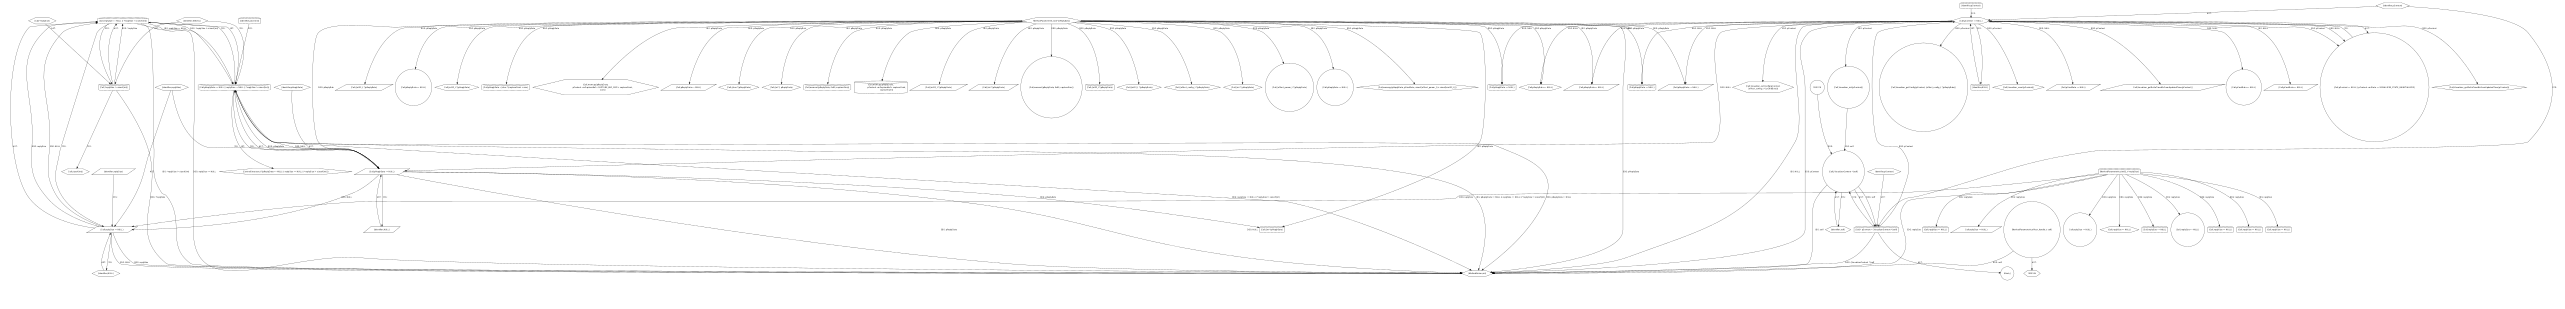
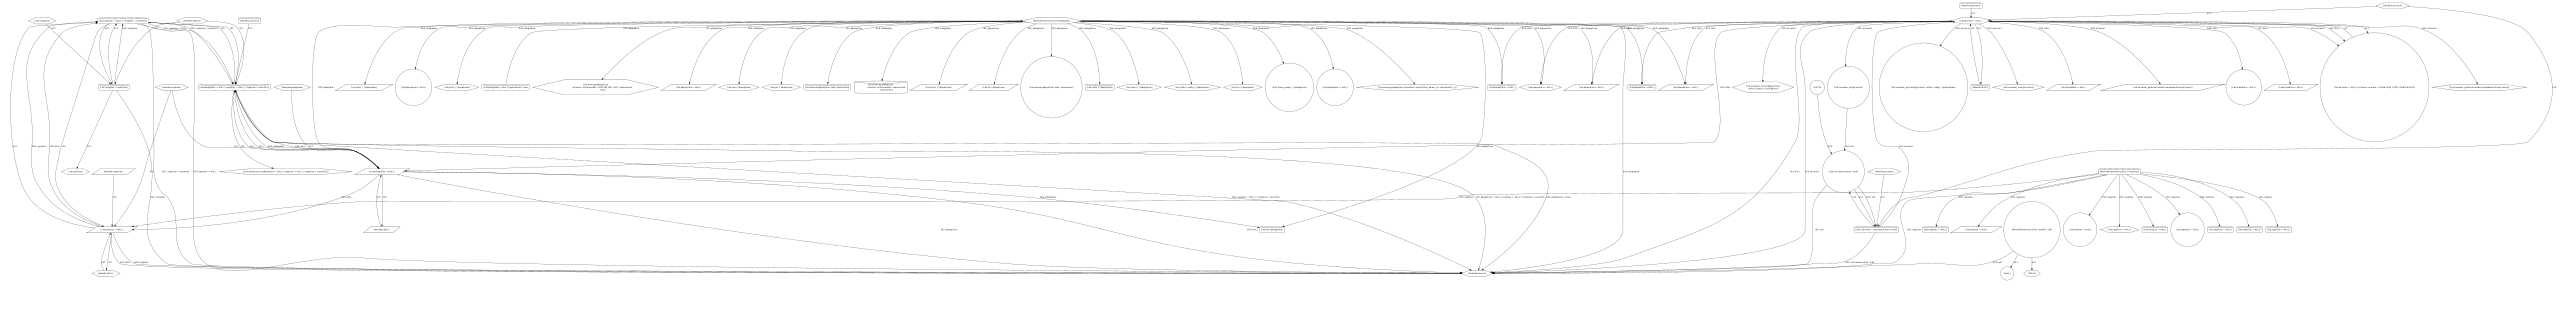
  digraph {
    fontname="Roboto Condensed"
    node [fontname="Roboto Condensed" shape=hexagon]
    edge [fontname="Roboto Condensed"]
    n1 [label="(Call,replySize == NULL || *replySize != sizeof(int))" shape=cylinder]
    n2 [label="(Call,replySize == NULL)" shape=parallelogram]
    n3 [label="(Call,*replySize != sizeof(int))" shape=cylinder]
    n4 [label="(Call,pReplyData == NULL || replySize == NULL || *replySize != sizeof(int))" shape=cylinder]
    n5 [label="(MethodReturn,int)"]
    n6 [label="(Identifier,NULL)"]
    n7 [label="(Call,sizeof(int))"]
    n8 [label="(Call,pReplyData == NULL)" shape=parallelogram]
    n9 [label="(ControlStructure,if (pReplyData == NULL || replySize == NULL || *replySize != sizeof(int)))"]
    n10 [label="(MethodParameterIn,uint32_t *replySize)" shape=cylinder]
    n11 [label="(Call,replySize == NULL)" shape=cylinder]
    n12 [label="(Call,replySize == NULL)" shape=cylinder]
    n13 [label="(Call,replySize == NULL)" shape=cylinder]
    n14 [label="(Call,replySize == NULL)" shape=cylinder]
    n15 [label="(Call,replySize == NULL)" shape=parallelogram]
    n16 [label="(Call,replySize == NULL)" shape=circle]
    n17 [label="(Call,replySize == NULL)"]
    n18 [label="(Call,replySize == NULL)" shape=cylinder]
    n19 [label="(Call,replySize == NULL)" shape=circle]
    n20 [label="(Identifier,NULL)" shape=parallelogram]
    n21 [label="(Call,(int *)pReplyData)" shape=cylinder]
    n22 [label="(MethodParameterIn,void *pReplyData)"]
    n23 [label="(Call,(int32_t *)pReplyData)" shape=parallelogram]
    n24 [label="(Call,(int *)pReplyData)" shape=parallelogram]
    n25 [label="(Call,pReplyData == NULL)" shape=cylinder]
    n26 [label="(Call,memset(pReplyData, 0x80, captureSize))" shape=circle]
    n27 [label="(Call,pReplyData == NULL)" shape=parallelogram]
    n28 [label="(Call,(int32_t*)pReplyData)" shape=cylinder]
    n29 [label="(Call,(int32_t *)pReplyData)"]
    n30 [label="(Call,(effect_config_t *)pReplyData)"]
    n31 [label="(Call,(int *) pReplyData)"]
    n32 [label="(Call,(effect_param_t *)pReplyData)" shape=circle]
    n33 [label="(Call,pReplyData == NULL)" shape=circle]
    n34 [label="(Call,memcpy(pReplyData, pCmdData, sizeof(effect_param_t) + sizeof(uint32_t)))"]
    n35 [label="(Call,pReplyData == NULL)"]
    n36 [label="(Call,(int32_t *)pReplyData)" shape=parallelogram]
    n37 [label="(Call,pReplyData == NULL)" shape=circle]
    n38 [label="(Call,(int32_t *)pReplyData)"]
    n39 [label="(Call,pReplyData = (char *)capturePoint + size)" shape=cylinder]
    n40 [label="(Call,memcpy(pReplyData,\n                           pContext->mCaptureBuf + CAPTURE_BUF_SIZE + capturePoint,\n                           size))"]
    n41 [label="(Call,pReplyData == NULL)" shape=cylinder]
    n42 [label="(Call,pReplyData == NULL)" shape=parallelogram]
    n43 [label="(Call,(char *)pReplyData)"]
    n44 [label="(Call,(int *) pReplyData)"]
    n45 [label="(Call,memset(pReplyData, 0x80, captureSize))" shape=cylinder]
    n46 [label="(Call,memcpy(pReplyData,\n                       pContext->mCaptureBuf + capturePoint,\n                       captureSize))" shape=cylinder]
    n47 [label="(Call,pReplyData == NULL)" shape=parallelogram]
    n48 [label="(Call,pContext == NULL)"]
    n49 [label="(Call,Visualizer_getConfig(pContext, (effect_config_t *)pReplyData))" shape=circle]
    n50 [label="(Identifier,NULL)" shape=cylinder]
    n51 [label="(Call,Visualizer_reset(pContext))"]
    n52 [label="(Call,pCmdData == NULL)" shape=parallelogram]
    n53 [label="(Call,Visualizer_getDeltaTimeMsFromUpdatedTime(pContext))" shape=parallelogram]
    n54 [label="(Call,pCmdData == NULL)" shape=circle]
    n55 [label="(Call,pCmdData == NULL)" shape=parallelogram]
    n56 [label="(Call,Visualizer_init(pContext))" shape=circle]
    n57 [label="(Call,pContext == NULL || pContext->mState == VISUALIZER_STATE_UNINITIALIZED)" shape=circle]
    n58 [label="(Call,Visualizer_getDeltaTimeMsFromUpdatedTime(pContext))"]
    n59 [label="(Call,Visualizer_setConfig(pContext,\n (effect_config_t *) pCmdData))"]
    n60 [label="(Call,(VisualizerContext *)self)" shape=circle]
    n61 [label="(Call,* pContext = (VisualizerContext *)self)" shape=cylinder]
    n62 [label="(Block,)" shape=circle]
-   n63 [label="(Identifier,self)"]
    n64 [label="(MethodParameterIn,effect_handle_t self)" shape=circle]
    1000106
    n66 [label="(Identifier,pReplyData)"]
    n67 [label="(Identifier,replySize)" shape=parallelogram]
    n68 [label="(Identifier,replySize)"]
    n69 [label="(Identifier,EINVAL)"]
    n70 [label="(Call,*replySize)"]
    n71 [label="(Identifier,pContext)"]
    n72 [label="(Identifier,pContext)" shape=cylinder]
    n73 [label="(Identifier,pContext)"]
    n74 [label="(Identifier,pContext)" shape=cylinder]
    1000118 [shape=circle]
    n1 -> n2 [label="CFG: "]
    n1 -> n3 [label="CFG: "]
    n1 -> n4 [label="AST: "]
    n1 -> n4 [label="DDG: replySize == NULL"]
    n1 -> n4 [label="DDG: *replySize != sizeof(int)"]
    n1 -> n5 [label="DDG: *replySize != sizeof(int)"]
    n1 -> n5 [label="DDG: replySize == NULL"]
    n2 -> n1 [label="AST: "]
    n2 -> n1 [label="DDG: replySize"]
    n2 -> n1 [label="DDG: NULL"]
    n2 -> n5 [label="DDG: NULL"]
    n2 -> n5 [label="DDG: replySize"]
    n2 -> n6 [label="CFG: "]
    n3 -> n1 [label="AST: "]
    n3 -> n1 [label="DDG: *replySize"]
    n3 -> n5 [label="DDG: *replySize"]
    n3 -> n7 [label="CFG: "]
    n4 -> n1 [label="CFG: "]
    n4 -> n5 [label="DDG: replySize == NULL || *replySize != sizeof(int)"]
    n4 -> n5 [label="DDG: pReplyData == NULL || replySize == NULL || *replySize != sizeof(int)"]
    n4 -> n5 [label="DDG: pReplyData == NULL"]
    n4 -> n8 [label="CFG: "]
    n4 -> n9 [label="AST: "]
    n6 -> n2 [label="AST: "]
    n8 -> n2 [label="DDG: NULL"]
    n8 -> n4 [label="AST: "]
    n8 -> n4 [label="DDG: pReplyData"]
    n8 -> n4 [label="DDG: NULL"]
    n8 -> n5 [label="DDG: pReplyData"]
    n8 -> n5 [label="DDG: NULL"]
    n8 -> n20 [label="CFG: "]
    n8 -> n21 [label="DDG: pReplyData"]
    n10 -> n2 [label="DDG: replySize"]
    n10 -> n5 [label="DDG: replySize"]
    n10 -> n11 [label="DDG: replySize"]
    n10 -> n12 [label="DDG: replySize"]
    n10 -> n13 [label="DDG: replySize"]
    n10 -> n14 [label="DDG: replySize"]
    n10 -> n15 [label="DDG: replySize"]
    n10 -> n16 [label="DDG: replySize"]
    n10 -> n17 [label="DDG: replySize"]
    n10 -> n18 [label="DDG: replySize"]
    n10 -> n19 [label="DDG: replySize"]
    n20 -> n8 [label="AST: "]
    n22 -> n5 [label="DDG: pReplyData"]
    n22 -> n8 [label="DDG: pReplyData"]
    n22 -> n21 [label="DDG: pReplyData"]
    n22 -> n23 [label="DDG: pReplyData"]
    n22 -> n24 [label="DDG: pReplyData"]
    n22 -> n25 [label="DDG: pReplyData"]
    n22 -> n26 [label="DDG: pReplyData"]
    n22 -> n27 [label="DDG: pReplyData"]
    n22 -> n28 [label="DDG: pReplyData"]
    n22 -> n29 [label="DDG: pReplyData"]
    n22 -> n30 [label="DDG: pReplyData"]
    n22 -> n31 [label="DDG: pReplyData"]
    n22 -> n32 [label="DDG: pReplyData"]
    n22 -> n33 [label="DDG: pReplyData"]
    n22 -> n34 [label="DDG: pReplyData"]
    n22 -> n35 [label="DDG: pReplyData"]
    n22 -> n36 [label="DDG: pReplyData"]
    n22 -> n37 [label="DDG: pReplyData"]
    n22 -> n38 [label="DDG: pReplyData"]
-   n22 -> n39 [label="DDG: pReplyData"]
+   n39 -> n22 [label="DDG: pReplyData"]
    n22 -> n40 [label="DDG: pReplyData"]
    n22 -> n41 [label="DDG: pReplyData"]
    n22 -> n42 [label="DDG: pReplyData"]
    n22 -> n43 [label="DDG: pReplyData"]
    n22 -> n44 [label="DDG: pReplyData"]
    n22 -> n45 [label="DDG: pReplyData"]
    n22 -> n46 [label="DDG: pReplyData"]
    n22 -> n47 [label="DDG: pReplyData"]
    n48 -> n5 [label="DDG: NULL"]
    n48 -> n5 [label="DDG: pContext"]
    n48 -> n8 [label="DDG: NULL"]
    n48 -> n25 [label="DDG: NULL"]
    n48 -> n27 [label="DDG: NULL"]
    n48 -> n35 [label="DDG: NULL"]
    n48 -> n41 [label="DDG: NULL"]
    n48 -> n47 [label="DDG: NULL"]
    n48 -> n49 [label="DDG: pContext"]
    n48 -> n50 [label="CFG: "]
    n48 -> n51 [label="DDG: pContext"]
    n48 -> n52 [label="DDG: NULL"]
    n48 -> n53 [label="DDG: pContext"]
    n48 -> n54 [label="DDG: NULL"]
    n48 -> n55 [label="DDG: NULL"]
    n48 -> n56 [label="DDG: pContext"]
    n48 -> n57 [label="AST: "]
    n48 -> n57 [label="DDG: pContext"]
    n48 -> n57 [label="DDG: NULL"]
    n48 -> n58 [label="DDG: pContext"]
    n48 -> n59 [label="DDG: pContext"]
    n50 -> n48 [label="AST: "]
    n56 -> n60 [label="DDG: self"]
    n57 -> n48 [label="CFG: "]
    n60 -> n5 [label="DDG: self"]
    n60 -> n61 [label="AST: "]
    n60 -> n61 [label="DDG: self"]
-   n60 -> n63 [label="CFG: "]
    n61 -> n5 [label="DDG: (VisualizerContext *)self"]
    n61 -> n48 [label="DDG: pContext"]
    n61 -> n60 [label="CFG: "]
-   n61 -> n62 [label="AST: "]
-   n63 -> n60 [label="AST: "]
+   n64 -> n62 [label="AST: "]
    n64 -> n5 [label="DDG: self"]
    n64 -> 1000106 [label="AST: "]
    n66 -> n8 [label="AST: "]
    n67 -> n2 [label="CFG: "]
    n68 -> n2 [label="AST: "]
    n68 -> n8 [label="CFG: "]
    n69 -> n3 [label="AST: "]
    n69 -> n4 [label="CFG: "]
    n70 -> n3 [label="AST: "]
    n71 -> n48 [label="AST: "]
    n71 -> n61 [label="CFG: "]
    n72 -> n4 [label="CFG: "]
    n73 -> n61 [label="AST: "]
    n74 -> n48 [label="CFG: "]
    1000118 -> n60 [label="DDG: "]
  }
